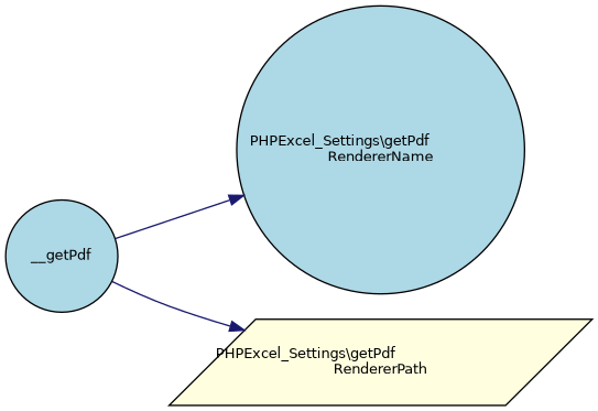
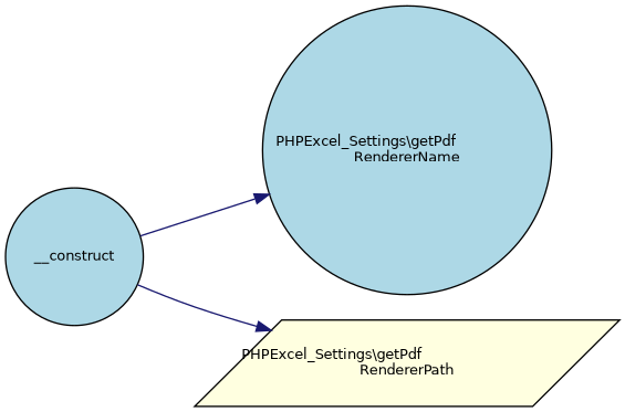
  digraph {
    rankdir=LR
    node [color=black fillcolor=lightblue fontname=Helvetica fontsize=10 shape=circle style=filled]
    edge [color=midnightblue fontname=Helvetica fontsize=10 labelfontname=Helvetica labelfontsize=10 style=solid]
-   n1 [fontcolor=black height=0.2 label=__getPdf width=0.4]
+   n1 [fontcolor=black height=0.2 label=__construct width=0.4]
    n2 [height=0.2 label="PHPExcel_Settings\\getPdf\lRendererName" width=0.4]
    n3 [fillcolor=lightyellow height=0.2 label="PHPExcel_Settings\\getPdf\lRendererPath" shape=parallelogram width=0.4]
    n1 -> n2
    n1 -> n3
  }
